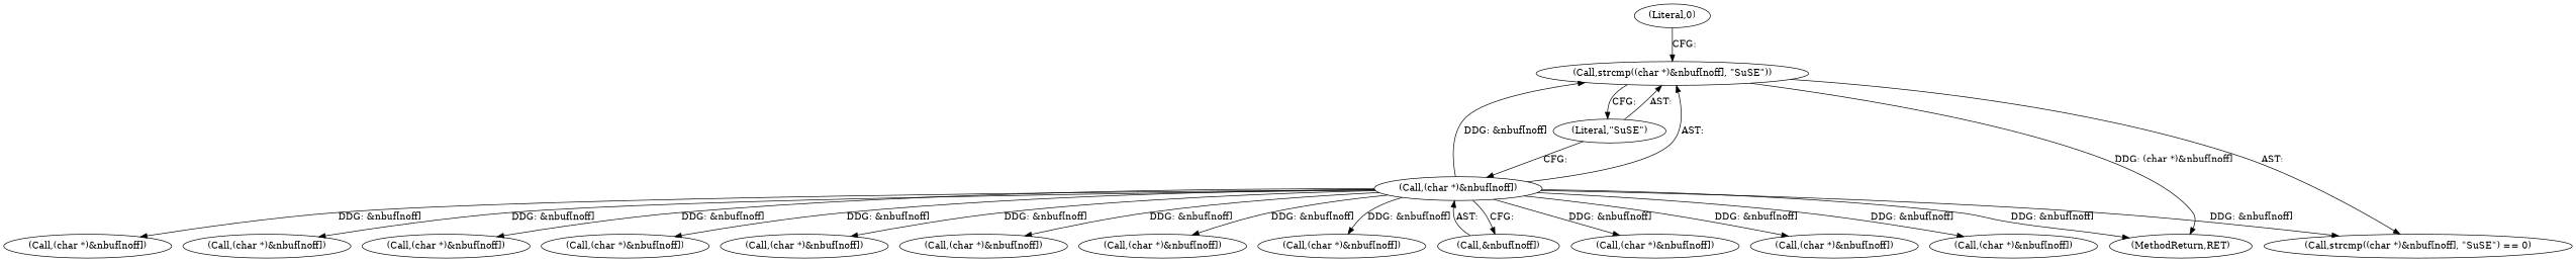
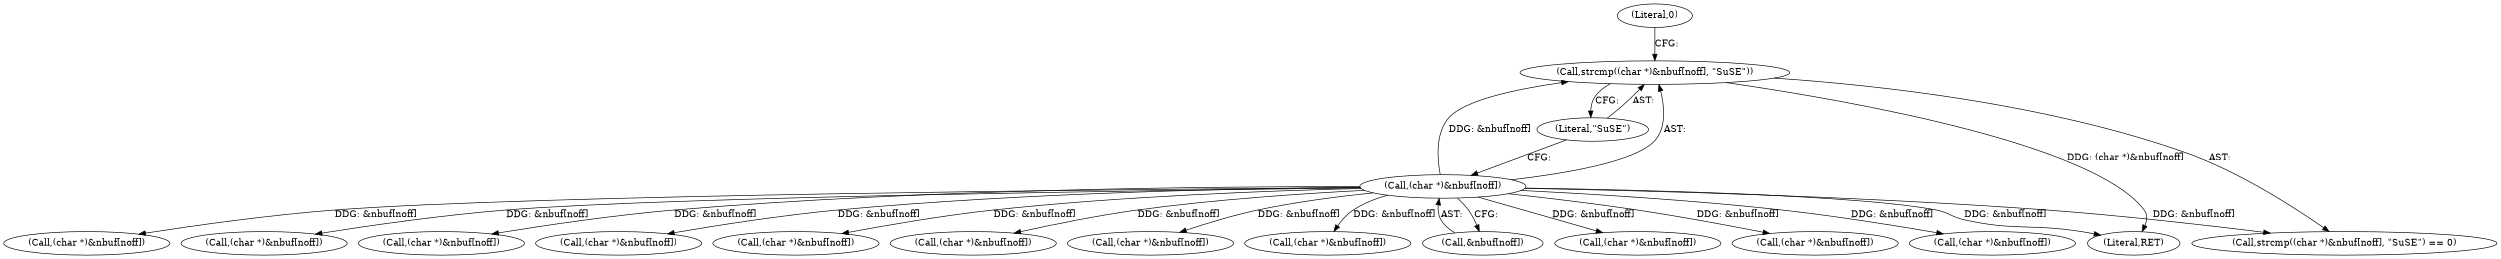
  digraph {
    n1 [label="(Call,strcmp((char *)&nbuf[noff], \"SuSE\"))"]
-   n2 [label="(MethodReturn,RET)"]
+   n2 [label="(Literal,RET)"]
    n3 [label="(Literal,\"SuSE\")"]
    n4 [label="(Call,strcmp((char *)&nbuf[noff], \"SuSE\") == 0)"]
    n5 [label="(Call,(char *)&nbuf[noff])"]
    n6 [label="(Call,(char *)&nbuf[noff])"]
    n7 [label="(Call,(char *)&nbuf[noff])"]
    n8 [label="(Call,(char *)&nbuf[noff])"]
    n9 [label="(Call,(char *)&nbuf[noff])"]
    n10 [label="(Call,(char *)&nbuf[noff])"]
    n11 [label="(Call,(char *)&nbuf[noff])"]
    n12 [label="(Call,(char *)&nbuf[noff])"]
    n13 [label="(Call,(char *)&nbuf[noff])"]
    n14 [label="(Call,(char *)&nbuf[noff])"]
    n15 [label="(Call,(char *)&nbuf[noff])"]
    n16 [label="(Call,(char *)&nbuf[noff])"]
    n17 [label="(Call,&nbuf[noff])"]
    n18 [label="(Literal,0)"]
    n1 -> n2 [label="DDG: (char *)&nbuf[noff]"]
    n1 -> n3 [label="CFG: "]
    n1 -> n4 [label="AST: "]
    n3 -> n1 [label="AST: "]
    n3 -> n5 [label="CFG: "]
    n5 -> n1 [label="AST: "]
    n5 -> n1 [label="DDG: &nbuf[noff]"]
    n5 -> n2 [label="DDG: &nbuf[noff]"]
    n5 -> n4 [label="DDG: &nbuf[noff]"]
    n5 -> n6 [label="DDG: &nbuf[noff]"]
    n5 -> n7 [label="DDG: &nbuf[noff]"]
    n5 -> n8 [label="DDG: &nbuf[noff]"]
    n5 -> n9 [label="DDG: &nbuf[noff]"]
    n5 -> n10 [label="DDG: &nbuf[noff]"]
    n5 -> n11 [label="DDG: &nbuf[noff]"]
    n5 -> n12 [label="DDG: &nbuf[noff]"]
    n5 -> n13 [label="DDG: &nbuf[noff]"]
    n5 -> n14 [label="DDG: &nbuf[noff]"]
    n5 -> n15 [label="DDG: &nbuf[noff]"]
    n5 -> n16 [label="DDG: &nbuf[noff]"]
    n5 -> n17 [label="CFG: "]
    n17 -> n5 [label="AST: "]
    n18 -> n1 [label="CFG: "]
  }
